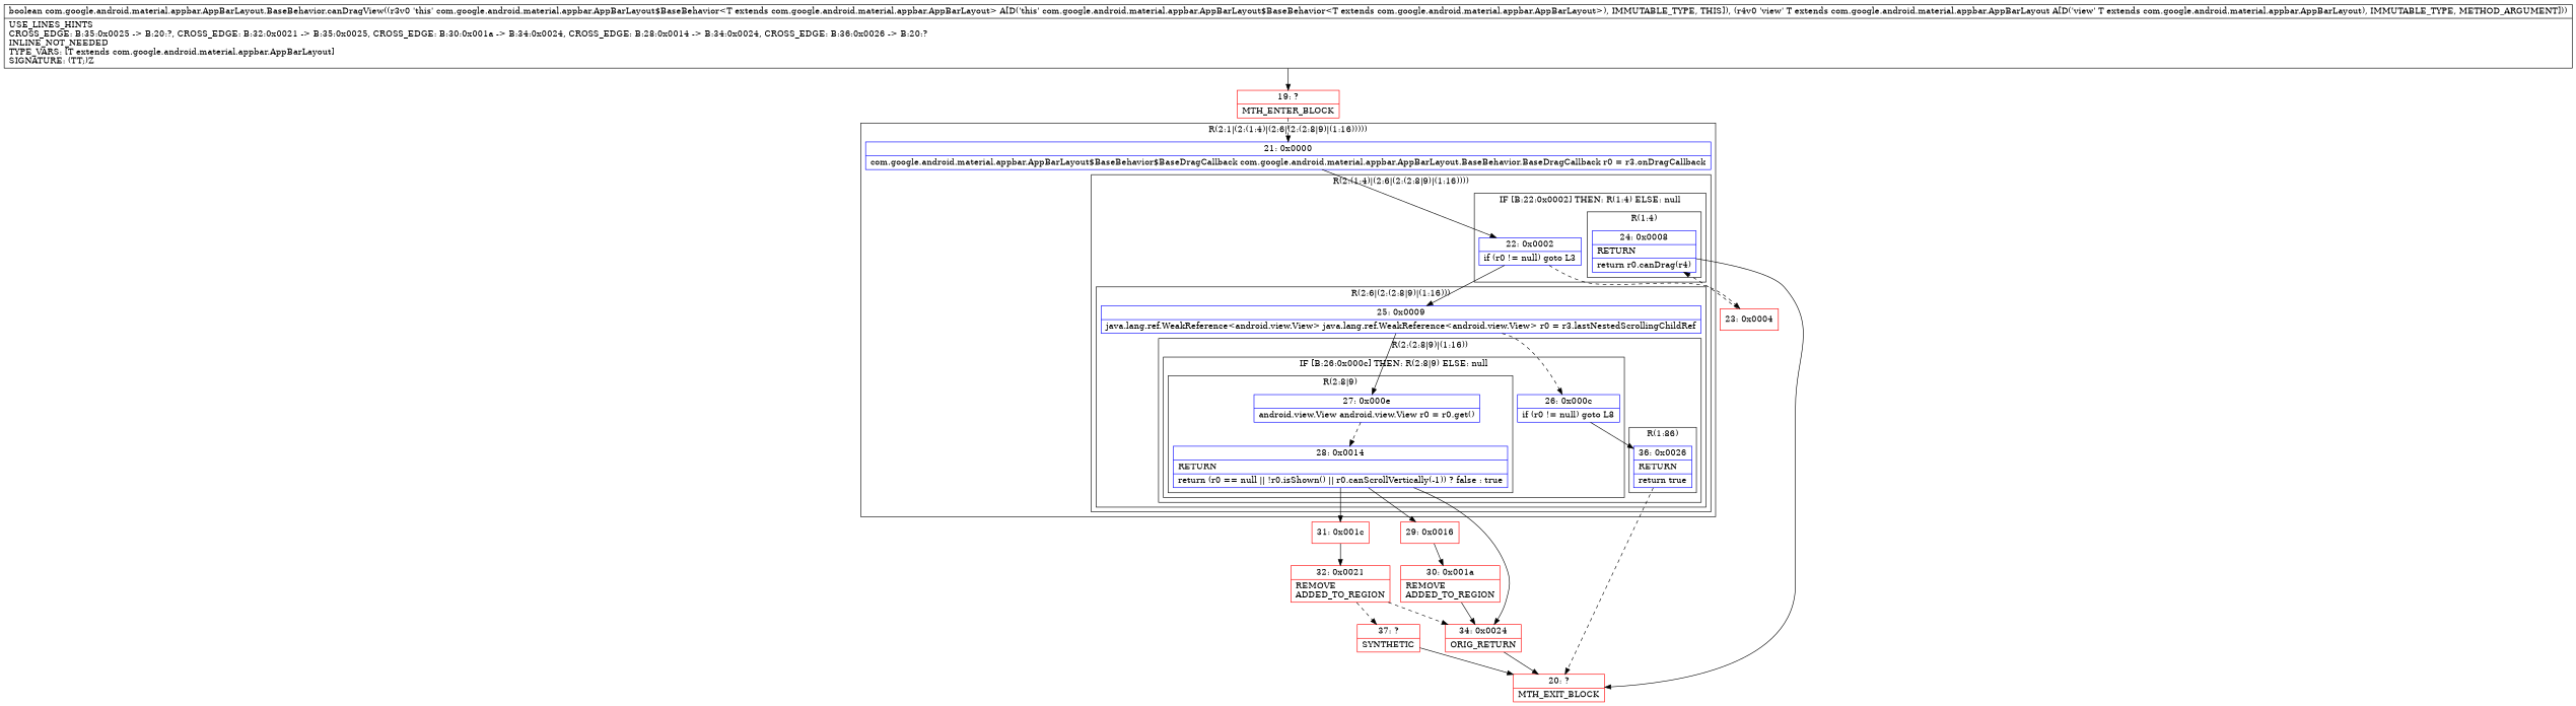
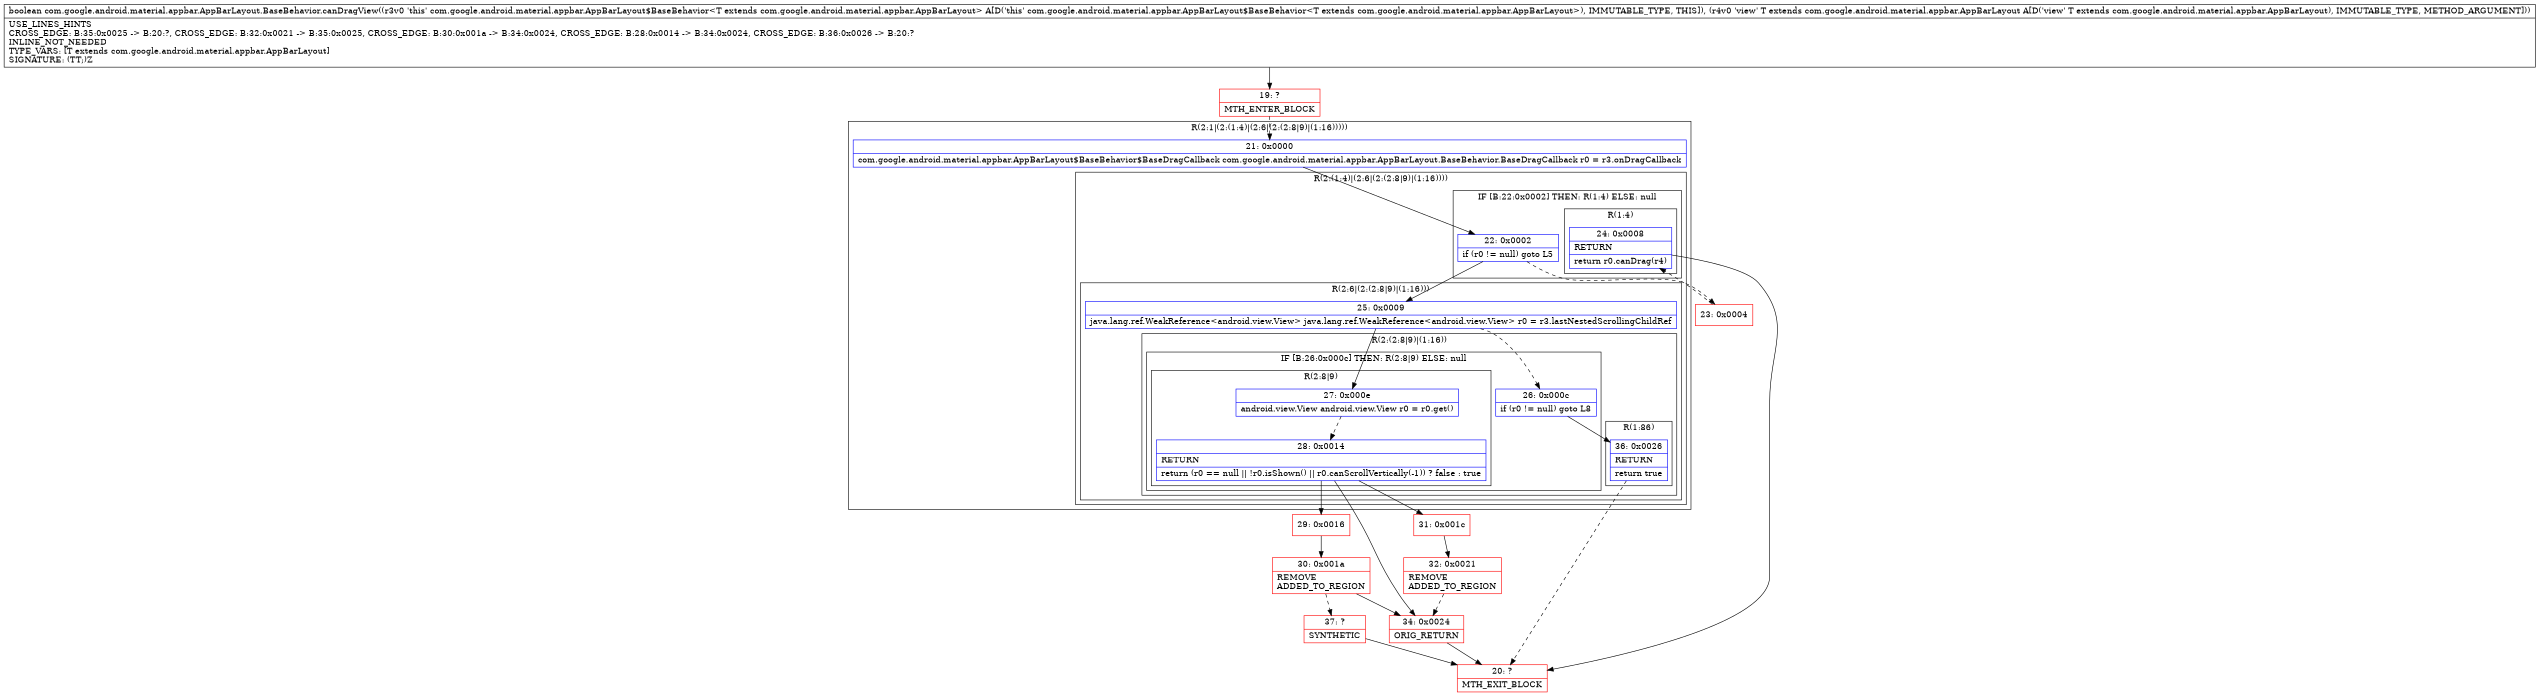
  digraph {
    node [color=red shape=record]
    edge [style=solid]
    n1 [color=blue label="{24\:\ 0x0008|RETURN\l|return r0.canDrag(r4)\l}"]
-   n2 [color=blue label="{22\:\ 0x0002|if (r0 != null) goto L3\l}"]
+   n2 [color=blue label="{22\:\ 0x0002|if (r0 != null) goto L5\l}"]
    n3 [color=blue label="{27\:\ 0x000e|android.view.View android.view.View r0 = r0.get()\l}"]
    n4 [color=blue label="{28\:\ 0x0014|RETURN\l|return (r0 == null \|\| !r0.isShown() \|\| r0.canScrollVertically(\-1)) ? false : true\l}"]
    n5 [color=blue label="{26\:\ 0x000c|if (r0 != null) goto L8\l}"]
    n6 [color=blue label="{36\:\ 0x0026|RETURN\l|return true\l}"]
    n7 [color=blue label="{25\:\ 0x0009|java.lang.ref.WeakReference\<android.view.View\> java.lang.ref.WeakReference\<android.view.View\> r0 = r3.lastNestedScrollingChildRef\l}"]
    n8 [color=blue label="{21\:\ 0x0000|com.google.android.material.appbar.AppBarLayout$BaseBehavior$BaseDragCallback com.google.android.material.appbar.AppBarLayout.BaseBehavior.BaseDragCallback r0 = r3.onDragCallback\l}"]
    n9 [label="{20\:\ ?|MTH_EXIT_BLOCK\l}"]
    n10 [label="{23\:\ 0x0004}"]
    n11 [label="{29\:\ 0x0016}"]
    n12 [label="{34\:\ 0x0024|ORIG_RETURN\l}"]
    n13 [label="{31\:\ 0x001c}"]
    n14 [label="{30\:\ 0x001a|REMOVE\lADDED_TO_REGION\l}"]
    n15 [label="{19\:\ ?|MTH_ENTER_BLOCK\l}"]
    n16 [label="{32\:\ 0x0021|REMOVE\lADDED_TO_REGION\l}"]
    n17 [label="{37\:\ ?|SYNTHETIC\l}"]
    n18 [label="{boolean com.google.android.material.appbar.AppBarLayout.BaseBehavior.canDragView((r3v0 'this' com.google.android.material.appbar.AppBarLayout$BaseBehavior\<T extends com.google.android.material.appbar.AppBarLayout\> A[D('this' com.google.android.material.appbar.AppBarLayout$BaseBehavior\<T extends com.google.android.material.appbar.AppBarLayout\>), IMMUTABLE_TYPE, THIS]), (r4v0 'view' T extends com.google.android.material.appbar.AppBarLayout A[D('view' T extends com.google.android.material.appbar.AppBarLayout), IMMUTABLE_TYPE, METHOD_ARGUMENT]))  | USE_LINES_HINTS\lCROSS_EDGE: B:35:0x0025 \-\> B:20:?, CROSS_EDGE: B:32:0x0021 \-\> B:35:0x0025, CROSS_EDGE: B:30:0x001a \-\> B:34:0x0024, CROSS_EDGE: B:28:0x0014 \-\> B:34:0x0024, CROSS_EDGE: B:36:0x0026 \-\> B:20:?\lINLINE_NOT_NEEDED\lTYPE_VARS: [T extends com.google.android.material.appbar.AppBarLayout]\lSIGNATURE: (TT;)Z\l}" color=""]
    subgraph cluster_1 {
      label="R(2:1|(2:(1:4)|(2:6|(2:(2:8|9)|(1:16)))))"
      n8
      subgraph cluster_2 {
        label="R(2:(1:4)|(2:6|(2:(2:8|9)|(1:16))))"
        subgraph cluster_3 {
          label="IF [B:22:0x0002] THEN: R(1:4) ELSE: null"
          n2
          subgraph cluster_4 {
            label="R(1:4)"
            n1
          }
        }
        subgraph cluster_5 {
          label="R(2:6|(2:(2:8|9)|(1:16)))"
          n7
          subgraph cluster_6 {
            label="R(2:(2:8|9)|(1:16))"
            subgraph cluster_7 {
              label="IF [B:26:0x000c] THEN: R(2:8|9) ELSE: null"
              n5
              subgraph cluster_8 {
                label="R(2:8|9)"
                n3
                n4
              }
            }
            subgraph cluster_9 {
              label="R(1:86)"
              n6
            }
          }
        }
      }
    }
    n1 -> n9
    n2 -> n7
    n2 -> n10 [style=dashed]
    n3 -> n4 [style=dashed]
    n4 -> n11
    n4 -> n12
    n4 -> n13
    n5 -> n6
    n6 -> n9 [style=dashed]
    n7 -> n3
    n7 -> n5 [style=dashed]
    n8 -> n2
    n10 -> n1 [style=dashed]
    n11 -> n14
    n12 -> n9
    n13 -> n16
    n14 -> n12
    n15 -> n8 [style=dashed]
    n16 -> n12 [style=dashed]
-   n16 -> n17 [style=dashed]
+   n14 -> n17 [style=dashed]
    n17 -> n9
    n18 -> n15
  }
